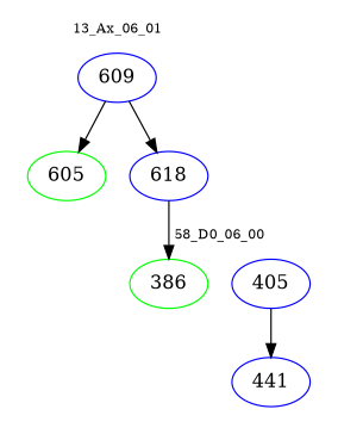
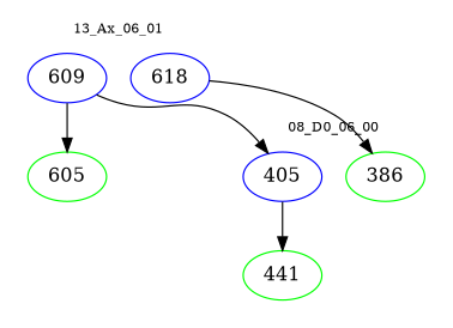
  digraph {
    node [color=blue]
    edge [color=black]
    n1 [label=609]
    n2 [color=green label=605]
    n3 [label=618]
    n4 [label=405]
    n5 [color=green label=386]
-   n6 [label=441]
+   n6 [color=green label=441]
    subgraph cluster_1 {
      color=white
      fontsize=10
      label="13_Ax_06_01"
      n1
      n2
      n3
    }
    subgraph cluster_2 {
      color=white
      fontsize=10
-     label="58_D0_06_00"
+     label="08_D0_06_00"
      n4
      n5
      n6
    }
    n1 -> n2
-   n1 -> n3
+   n1 -> n4
    n3 -> n5
    n4 -> n6
  }
